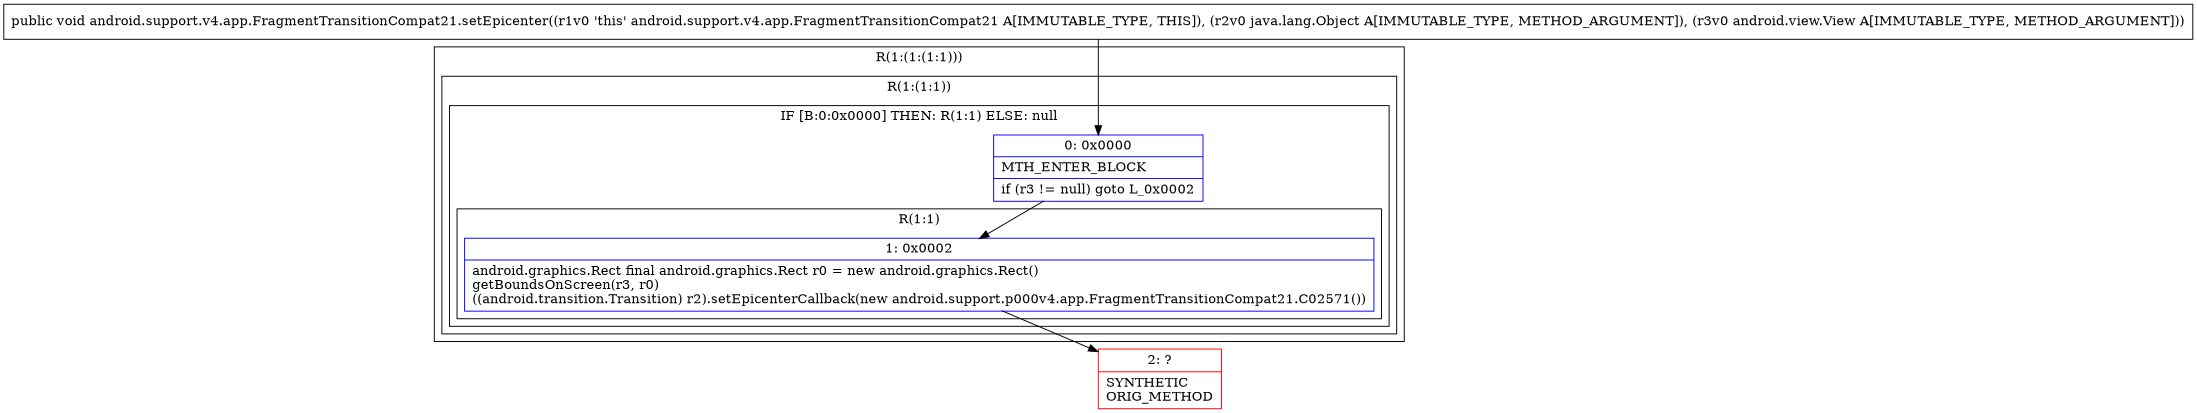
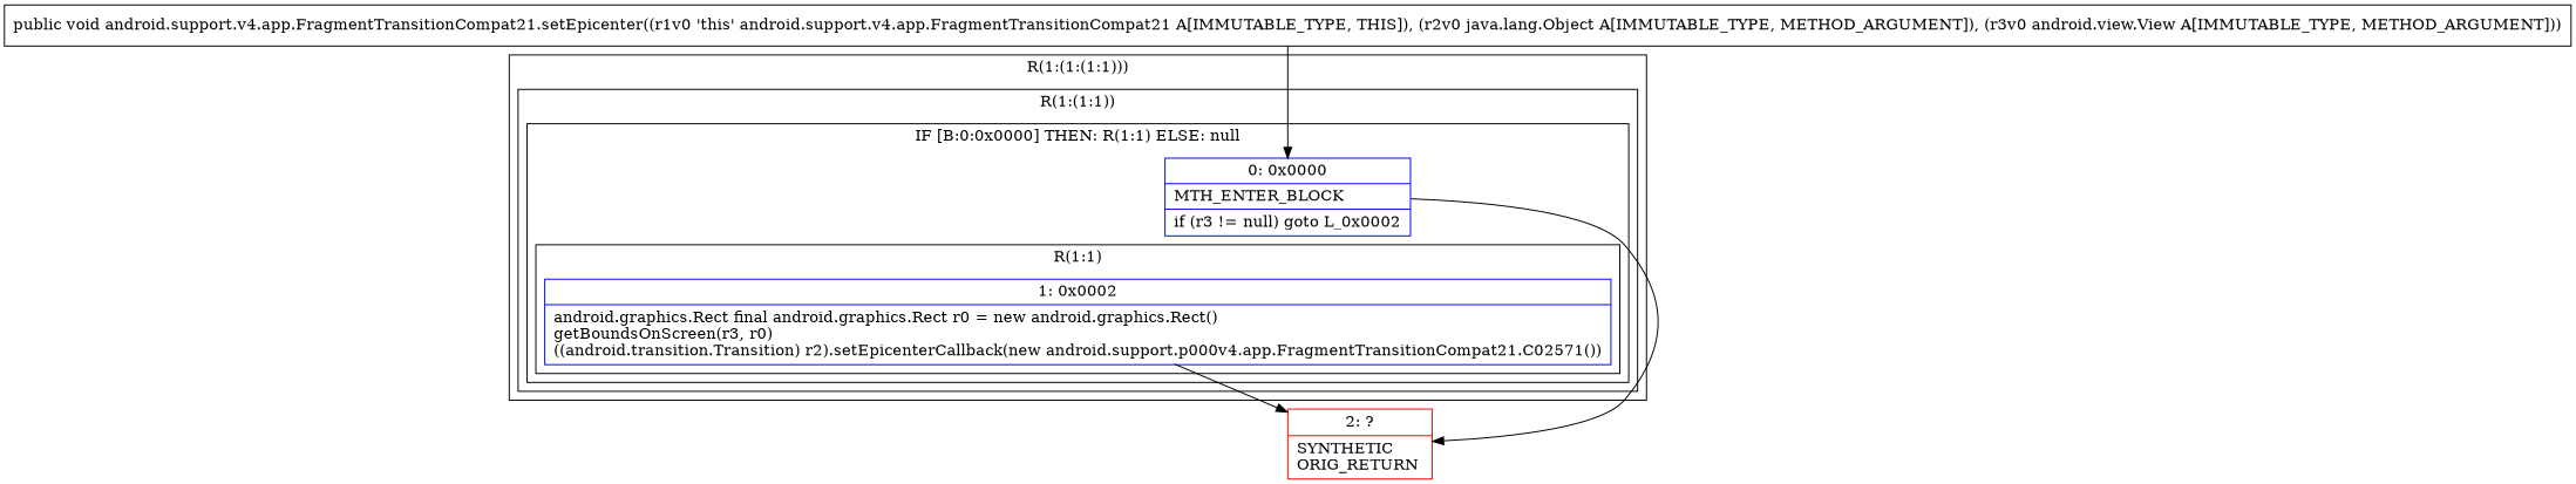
  digraph {
    node [color=blue shape=record]
    n1 [label="{1\:\ 0x0002|android.graphics.Rect final android.graphics.Rect r0 = new android.graphics.Rect()\lgetBoundsOnScreen(r3, r0)\l((android.transition.Transition) r2).setEpicenterCallback(new android.support.p000v4.app.FragmentTransitionCompat21.C02571())\l}"]
    n2 [label="{0\:\ 0x0000|MTH_ENTER_BLOCK\l|if (r3 != null) goto L_0x0002\l}"]
-   n3 [color=red label="{2\:\ ?|SYNTHETIC\lORIG_METHOD\l}"]
+   n3 [color=red label="{2\:\ ?|SYNTHETIC\lORIG_RETURN\l}"]
    n4 [label="{public void android.support.v4.app.FragmentTransitionCompat21.setEpicenter((r1v0 'this' android.support.v4.app.FragmentTransitionCompat21 A[IMMUTABLE_TYPE, THIS]), (r2v0 java.lang.Object A[IMMUTABLE_TYPE, METHOD_ARGUMENT]), (r3v0 android.view.View A[IMMUTABLE_TYPE, METHOD_ARGUMENT])) }" color=""]
    subgraph cluster_1 {
      label="R(1:(1:(1:1)))"
      subgraph cluster_2 {
        label="R(1:(1:1))"
        subgraph cluster_3 {
          label="IF [B:0:0x0000] THEN: R(1:1) ELSE: null"
          n2
          subgraph cluster_4 {
            label="R(1:1)"
            n1
          }
        }
      }
    }
    n1 -> n3
-   n2 -> n1
+   n2 -> n3
    n4 -> n2
  }
